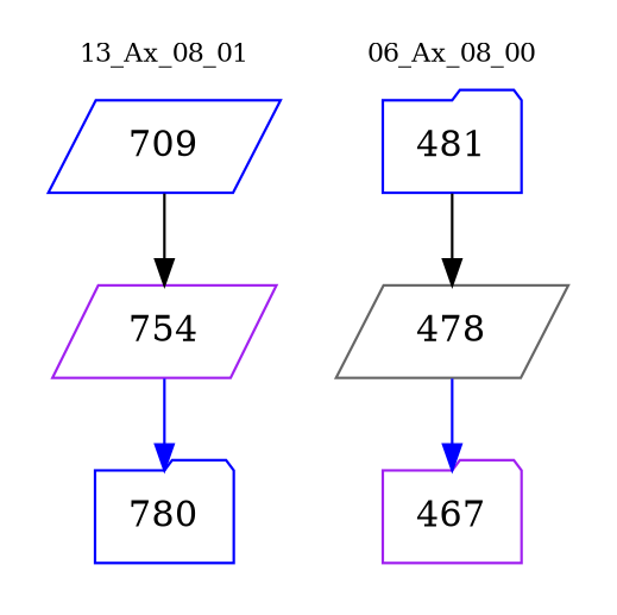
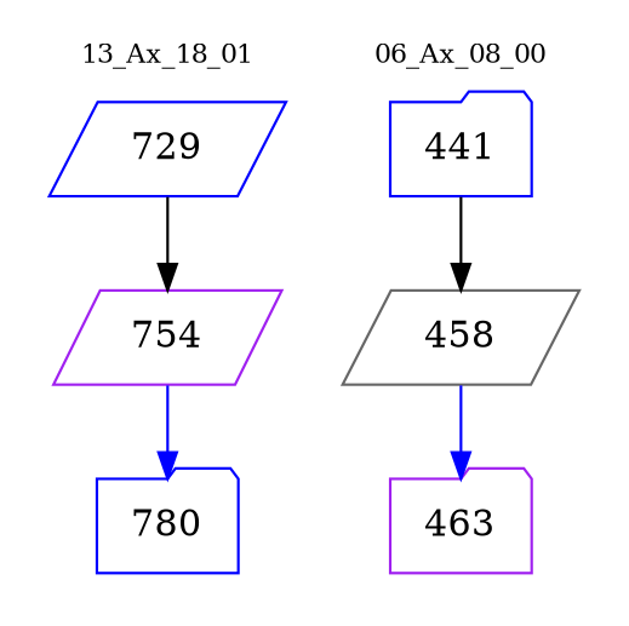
  digraph {
    node [color=blue shape=parallelogram]
    edge [color=black]
-   n1 [label=709]
+   n1 [label=729]
    n2 [color=purple label=754]
    n3 [label=780 shape=folder]
-   n4 [label=481 shape=folder]
-   n5 [color=gray40 label=478]
-   n6 [color=purple label=467 shape=folder]
+   n4 [label=441 shape=folder]
+   n5 [color=gray40 label=458]
+   n6 [color=purple label=463 shape=folder]
    subgraph cluster_1 {
      color=white
      fontsize=10
-     label="13_Ax_08_01"
+     label="13_Ax_18_01"
      n1
      n2
      n3
    }
    subgraph cluster_2 {
      color=white
      fontsize=10
      label="06_Ax_08_00"
      n4
      n5
      n6
    }
    n1 -> n2
    n2 -> n3 [color=blue]
    n4 -> n5
    n5 -> n6 [color=blue]
  }
